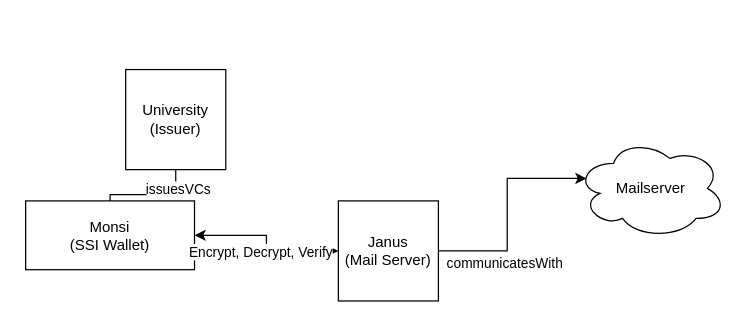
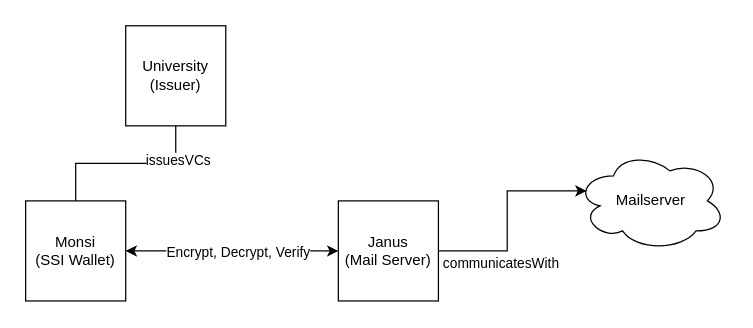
  <mxCell id="0" />
  <mxCell id="1" parent="0" />
- <mxCell id="2" value="Monsi&lt;br&gt;(SSI Wallet)" style="whiteSpace=wrap;html=1;aspect=fixed;" vertex="1" parent="1"><mxGeometry x="20" y="160" width="135" height="55" as="geometry" /></mxCell>
+ <mxCell id="2" value="Monsi&lt;br&gt;(SSI Wallet)" style="whiteSpace=wrap;html=1;aspect=fixed;" vertex="1" parent="1"><mxGeometry x="20" y="160" width="80" height="80" as="geometry" /></mxCell>
  <mxCell id="3" value="" style="edgeStyle=orthogonalEdgeStyle;rounded=0;orthogonalLoop=1;jettySize=auto;html=1;startArrow=classic;startFill=1;" edge="1" parent="1" source="5" target="2"><mxGeometry relative="1" as="geometry" /></mxCell>
  <mxCell id="4" value="Encrypt, Decrypt, Verify" style="edgeLabel;html=1;align=center;verticalAlign=middle;resizable=0;points=[];" vertex="1" connectable="0" parent="3"><mxGeometry x="-0.193" y="3" relative="1" as="geometry"><mxPoint x="-12" y="-3" as="offset" /></mxGeometry></mxCell>
  <mxCell id="5" value="Janus&lt;br&gt;(Mail Server)" style="whiteSpace=wrap;html=1;aspect=fixed;" vertex="1" parent="1"><mxGeometry x="270" y="160" width="80" height="80" as="geometry" /></mxCell>
- <mxCell id="6" value="Mailserver" style="ellipse;shape=cloud;whiteSpace=wrap;html=1;" vertex="1" parent="1"><mxGeometry x="460" y="110" width="120" height="80" as="geometry" /></mxCell>
+ <mxCell id="6" value="Mailserver" style="ellipse;shape=cloud;whiteSpace=wrap;html=1;" vertex="1" parent="1"><mxGeometry x="460" y="120" width="120" height="80" as="geometry" /></mxCell>
  <mxCell id="7" value="communicatesWith" style="edgeStyle=orthogonalEdgeStyle;rounded=0;orthogonalLoop=1;jettySize=auto;html=1;exitX=1;exitY=0.5;exitDx=0;exitDy=0;entryX=0.07;entryY=0.4;entryDx=0;entryDy=0;entryPerimeter=0;" edge="1" parent="1" source="5" target="6"><mxGeometry x="-0.395" y="-10" relative="1" as="geometry"><mxPoint as="offset" /></mxGeometry></mxCell>
  <mxCell id="8" style="edgeStyle=orthogonalEdgeStyle;rounded=0;orthogonalLoop=1;jettySize=auto;html=1;exitX=0.5;exitY=1;exitDx=0;exitDy=0;endArrow=none;" edge="1" parent="1" source="10" target="2"><mxGeometry relative="1" as="geometry" /></mxCell>
  <mxCell id="9" value="issuesVCs" style="edgeLabel;html=1;align=center;verticalAlign=middle;resizable=0;points=[];" vertex="1" connectable="0" parent="8"><mxGeometry x="-0.619" y="1" relative="1" as="geometry"><mxPoint as="offset" /></mxGeometry></mxCell>
- <mxCell id="10" value="University&lt;br&gt;(Issuer)" style="whiteSpace=wrap;html=1;aspect=fixed;" vertex="1" parent="1"><mxGeometry x="100" y="55" width="80" height="80" as="geometry" /></mxCell>
+ <mxCell id="10" value="University&lt;br&gt;(Issuer)" style="whiteSpace=wrap;html=1;aspect=fixed;" vertex="1" parent="1"><mxGeometry x="100" y="20" width="80" height="80" as="geometry" /></mxCell>
